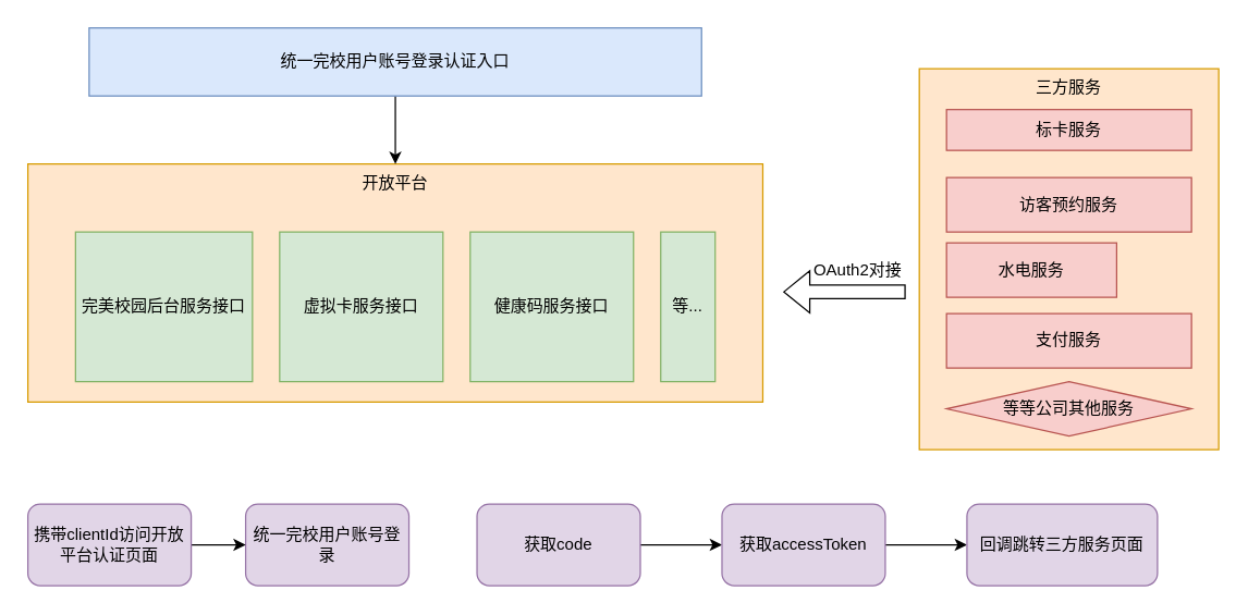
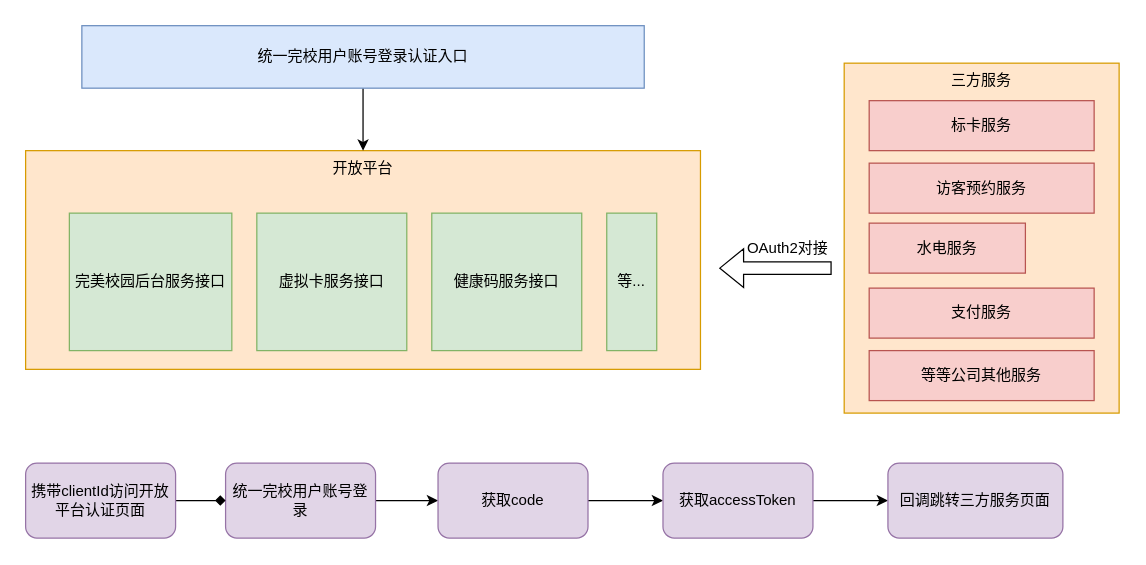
  <mxCell id="0" />
  <mxCell id="1" parent="0" />
  <mxCell id="2" value="三方服务" style="rounded=0;whiteSpace=wrap;html=1;verticalAlign=top;fillColor=#ffe6cc;strokeColor=#d79b00;" vertex="1" parent="1"><mxGeometry x="675" y="50" width="220" height="280" as="geometry" /></mxCell>
  <mxCell id="3" value="开放平台" style="rounded=0;whiteSpace=wrap;html=1;verticalAlign=top;fillColor=#ffe6cc;strokeColor=#d79b00;" vertex="1" parent="1"><mxGeometry x="20" y="120" width="540" height="175" as="geometry" /></mxCell>
  <mxCell id="4" style="edgeStyle=orthogonalEdgeStyle;rounded=0;orthogonalLoop=1;jettySize=auto;html=1;exitX=0.5;exitY=1;exitDx=0;exitDy=0;entryX=0.5;entryY=0;entryDx=0;entryDy=0;" edge="1" parent="1" source="5" target="3"><mxGeometry relative="1" as="geometry" /></mxCell>
  <mxCell id="5" value="统一完校用户账号登录认证入口" style="rounded=0;whiteSpace=wrap;html=1;fillColor=#dae8fc;strokeColor=#6c8ebf;" vertex="1" parent="1"><mxGeometry x="65" y="20" width="450" height="50" as="geometry" /></mxCell>
  <mxCell id="6" value="完美校园后台服务接口" style="rounded=0;whiteSpace=wrap;html=1;fillColor=#d5e8d4;strokeColor=#82b366;" vertex="1" parent="1"><mxGeometry x="55" y="170" width="130" height="110" as="geometry" /></mxCell>
  <mxCell id="7" value="虚拟卡服务接口" style="rounded=0;whiteSpace=wrap;html=1;fillColor=#d5e8d4;strokeColor=#82b366;" vertex="1" parent="1"><mxGeometry x="205" y="170" width="120" height="110" as="geometry" /></mxCell>
  <mxCell id="8" value="健康码服务接口" style="rounded=0;whiteSpace=wrap;html=1;fillColor=#d5e8d4;strokeColor=#82b366;" vertex="1" parent="1"><mxGeometry x="345" y="170" width="120" height="110" as="geometry" /></mxCell>
  <mxCell id="9" value="等..." style="rounded=0;whiteSpace=wrap;html=1;fillColor=#d5e8d4;strokeColor=#82b366;" vertex="1" parent="1"><mxGeometry x="485" y="170" width="40" height="110" as="geometry" /></mxCell>
- <mxCell id="10" value="标卡服务" style="rounded=0;whiteSpace=wrap;html=1;fillColor=#f8cecc;strokeColor=#b85450;" vertex="1" parent="1"><mxGeometry x="695" y="80" width="180" height="30" as="geometry" /></mxCell>
+ <mxCell id="10" value="标卡服务" style="rounded=0;whiteSpace=wrap;html=1;fillColor=#f8cecc;strokeColor=#b85450;" vertex="1" parent="1"><mxGeometry x="695" y="80" width="180" height="40" as="geometry" /></mxCell>
  <mxCell id="11" value="" style="shape=flexArrow;endArrow=classic;html=1;rounded=0;" edge="1" parent="1"><mxGeometry width="50" height="50" relative="1" as="geometry"><mxPoint x="665" y="214" as="sourcePoint" /><mxPoint x="575" y="214" as="targetPoint" /></mxGeometry></mxCell>
  <mxCell id="12" value="OAuth2对接" style="text;html=1;strokeColor=none;fillColor=none;align=center;verticalAlign=middle;whiteSpace=wrap;rounded=0;" vertex="1" parent="1"><mxGeometry x="595" y="183" width="70" height="30" as="geometry" /></mxCell>
  <mxCell id="13" value="访客预约服务" style="rounded=0;whiteSpace=wrap;html=1;fillColor=#f8cecc;strokeColor=#b85450;" vertex="1" parent="1"><mxGeometry x="695" y="130" width="180" height="40" as="geometry" /></mxCell>
  <mxCell id="14" value="水电服务" style="rounded=0;whiteSpace=wrap;html=1;fillColor=#f8cecc;strokeColor=#b85450;" vertex="1" parent="1"><mxGeometry x="695" y="178" width="125" height="40" as="geometry" /></mxCell>
  <mxCell id="15" value="支付服务" style="rounded=0;whiteSpace=wrap;html=1;fillColor=#f8cecc;strokeColor=#b85450;" vertex="1" parent="1"><mxGeometry x="695" y="230" width="180" height="40" as="geometry" /></mxCell>
- <mxCell id="16" value="等等公司其他服务" style="rhombus;whiteSpace=wrap;html=1;fillColor=#f8cecc;strokeColor=#b85450;" vertex="1" parent="1"><mxGeometry x="695" y="280" width="180" height="40" as="geometry" /></mxCell>
+ <mxCell id="16" value="等等公司其他服务" style="rounded=0;whiteSpace=wrap;html=1;fillColor=#f8cecc;strokeColor=#b85450;" vertex="1" parent="1"><mxGeometry x="695" y="280" width="180" height="40" as="geometry" /></mxCell>
+ <mxCell id="17" value="" style="edgeStyle=orthogonalEdgeStyle;rounded=0;orthogonalLoop=1;jettySize=auto;html=1;" edge="1" parent="1" source="18" target="20"><mxGeometry relative="1" as="geometry" /></mxCell>
  <mxCell id="18" value="统一完校用户账号登录" style="rounded=1;whiteSpace=wrap;html=1;fillColor=#e1d5e7;strokeColor=#9673a6;" vertex="1" parent="1"><mxGeometry x="180" y="370" width="120" height="60" as="geometry" /></mxCell>
  <mxCell id="19" value="" style="edgeStyle=orthogonalEdgeStyle;rounded=0;orthogonalLoop=1;jettySize=auto;html=1;" edge="1" parent="1" source="20" target="22"><mxGeometry relative="1" as="geometry" /></mxCell>
  <mxCell id="20" value="获取code" style="rounded=1;whiteSpace=wrap;html=1;fillColor=#e1d5e7;strokeColor=#9673a6;" vertex="1" parent="1"><mxGeometry x="350" y="370" width="120" height="60" as="geometry" /></mxCell>
  <mxCell id="21" style="edgeStyle=orthogonalEdgeStyle;rounded=0;orthogonalLoop=1;jettySize=auto;html=1;exitX=1;exitY=0.5;exitDx=0;exitDy=0;entryX=0;entryY=0.5;entryDx=0;entryDy=0;" edge="1" parent="1" source="22" target="23"><mxGeometry relative="1" as="geometry" /></mxCell>
  <mxCell id="22" value="获取accessToken" style="rounded=1;whiteSpace=wrap;html=1;fillColor=#e1d5e7;strokeColor=#9673a6;" vertex="1" parent="1"><mxGeometry x="530" y="370" width="120" height="60" as="geometry" /></mxCell>
  <mxCell id="23" value="回调跳转三方服务页面" style="rounded=1;whiteSpace=wrap;html=1;fillColor=#e1d5e7;strokeColor=#9673a6;" vertex="1" parent="1"><mxGeometry x="710" y="370" width="140" height="60" as="geometry" /></mxCell>
- <mxCell id="24" style="edgeStyle=orthogonalEdgeStyle;rounded=0;orthogonalLoop=1;jettySize=auto;html=1;exitX=1;exitY=0.5;exitDx=0;exitDy=0;entryX=0;entryY=0.5;entryDx=0;entryDy=0;" edge="1" parent="1" source="25" target="18"><mxGeometry relative="1" as="geometry" /></mxCell>
+ <mxCell id="24" style="edgeStyle=orthogonalEdgeStyle;rounded=0;orthogonalLoop=1;jettySize=auto;html=1;exitX=1;exitY=0.5;exitDx=0;exitDy=0;entryX=0;entryY=0.5;entryDx=0;entryDy=0;endArrow=diamond;" edge="1" parent="1" source="25" target="18"><mxGeometry relative="1" as="geometry" /></mxCell>
  <mxCell id="25" value="携带clientId访问开放平台认证页面" style="rounded=1;whiteSpace=wrap;html=1;fillColor=#e1d5e7;strokeColor=#9673a6;" vertex="1" parent="1"><mxGeometry x="20" y="370" width="120" height="60" as="geometry" /></mxCell>
